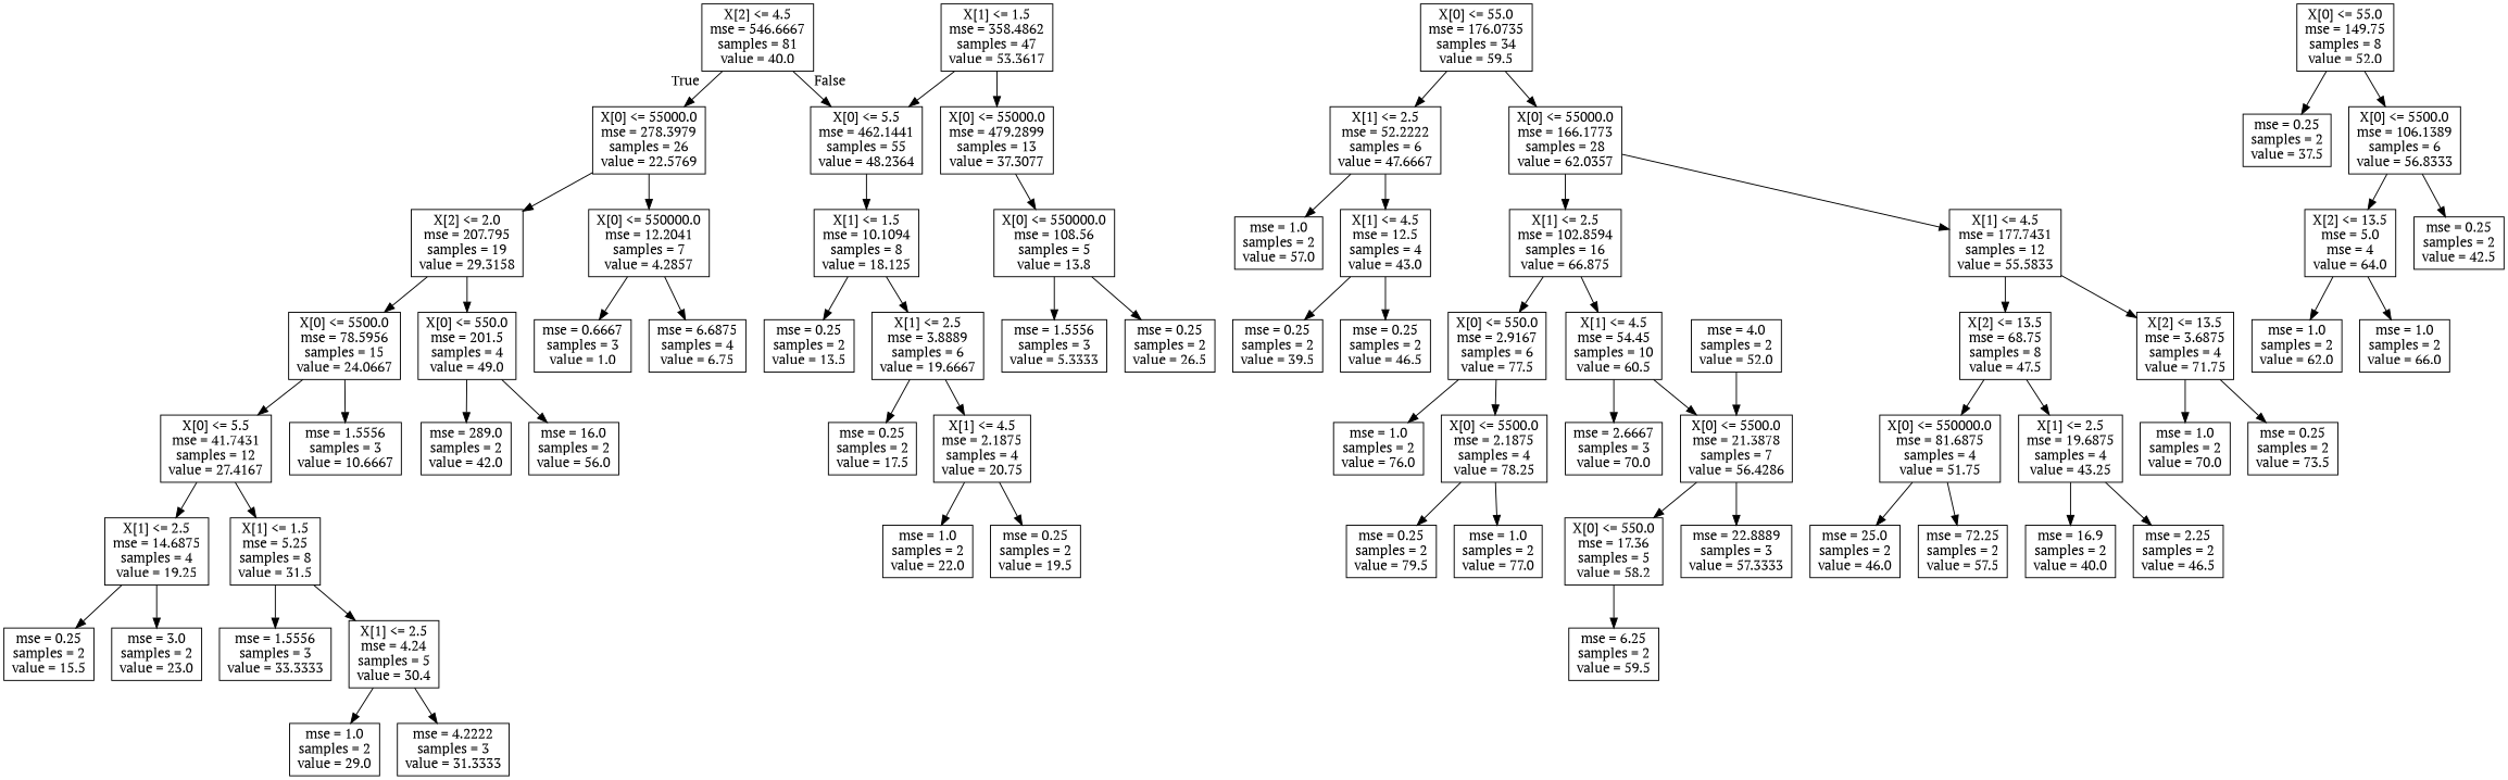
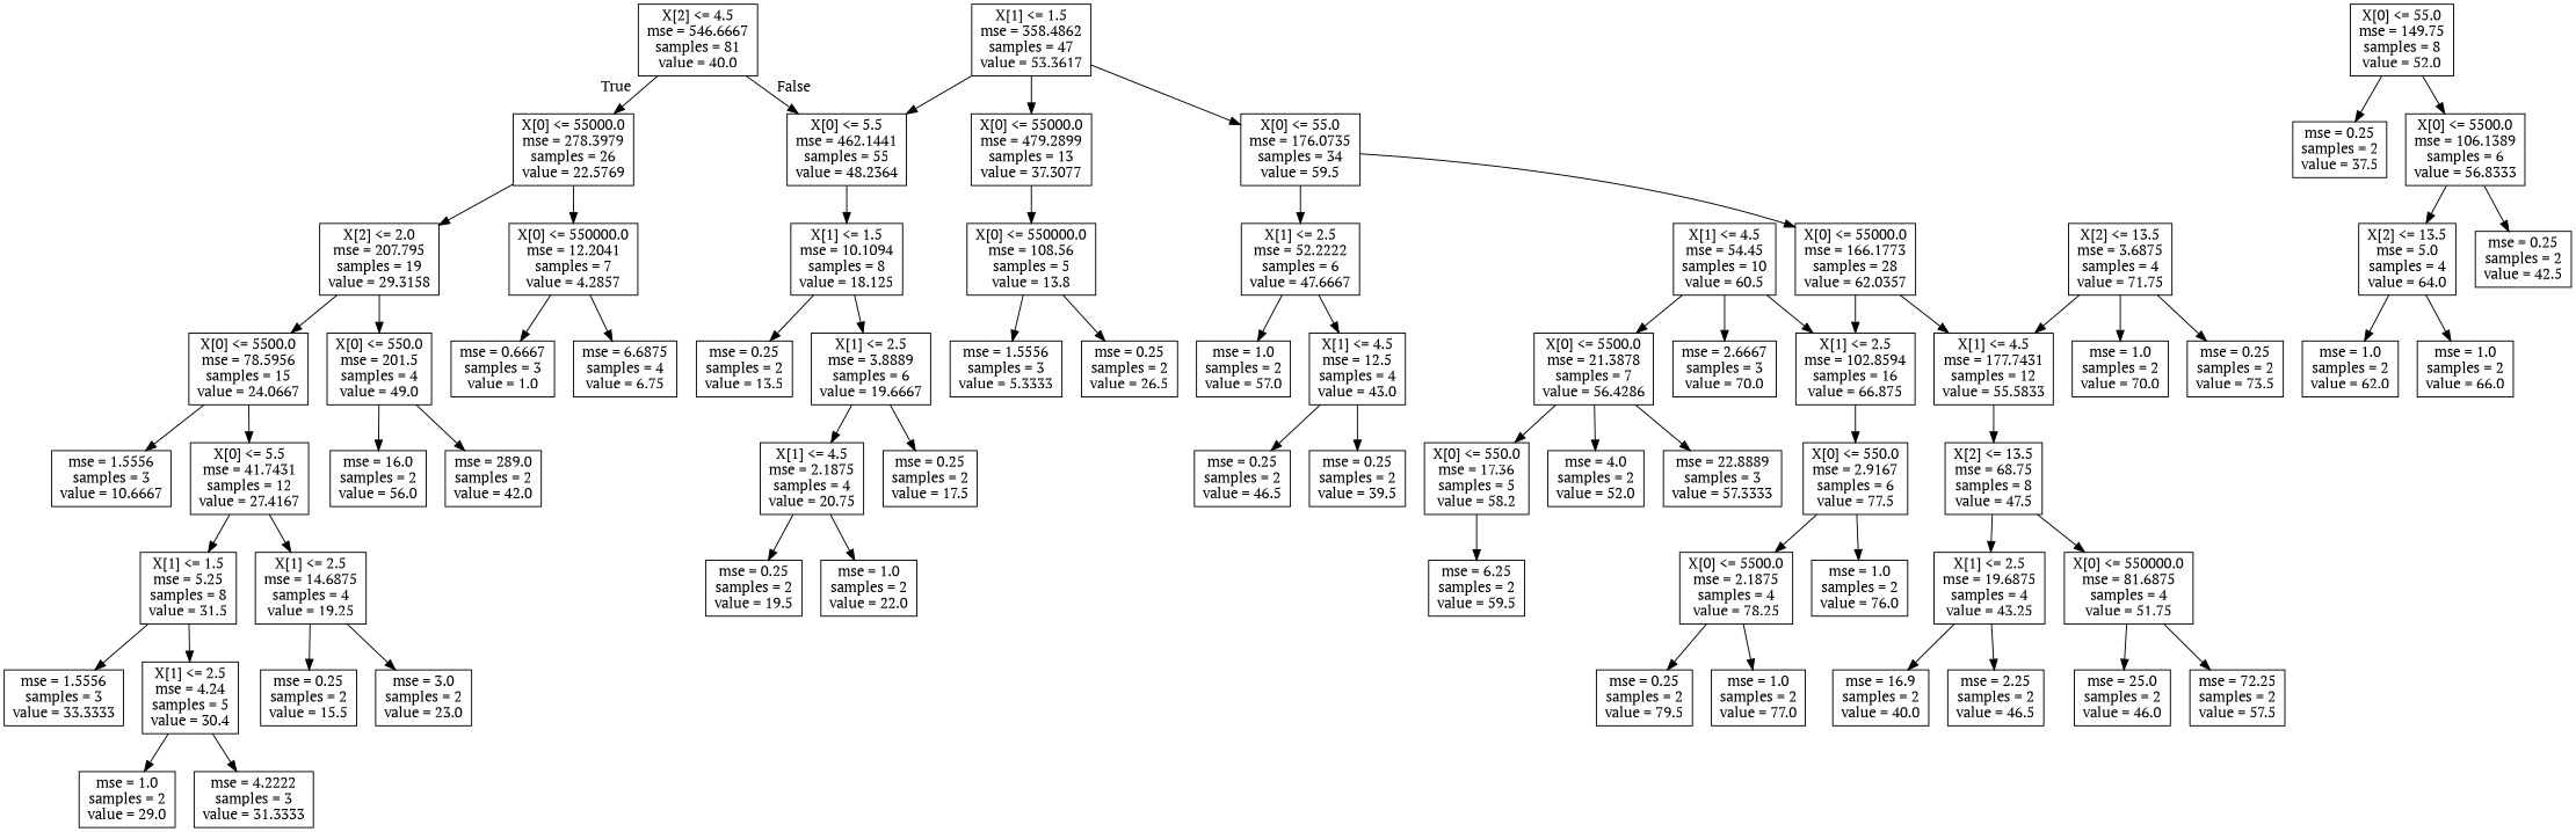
  digraph {
    fontname="PT Serif"
    node [fontname="PT Serif" shape=box]
    edge [fontname="PT Serif"]
    n1 [label="X[2] <= 4.5\nmse = 546.6667\nsamples = 81\nvalue = 40.0"]
    n2 [label="X[0] <= 55000.0\nmse = 278.3979\nsamples = 26\nvalue = 22.5769"]
    n3 [label="X[0] <= 5.5\nmse = 462.1441\nsamples = 55\nvalue = 48.2364"]
    n4 [label="X[2] <= 2.0\nmse = 207.795\nsamples = 19\nvalue = 29.3158"]
    n5 [label="X[0] <= 550000.0\nmse = 12.2041\nsamples = 7\nvalue = 4.2857"]
    n6 [label="X[1] <= 1.5\nmse = 10.1094\nsamples = 8\nvalue = 18.125"]
    n7 [label="X[0] <= 5500.0\nmse = 78.5956\nsamples = 15\nvalue = 24.0667"]
    n8 [label="X[0] <= 550.0\nmse = 201.5\nsamples = 4\nvalue = 49.0"]
    n9 [label="mse = 0.6667\nsamples = 3\nvalue = 1.0"]
    n10 [label="mse = 6.6875\nsamples = 4\nvalue = 6.75"]
    n11 [label="X[0] <= 5.5\nmse = 41.7431\nsamples = 12\nvalue = 27.4167"]
    n12 [label="mse = 1.5556\nsamples = 3\nvalue = 10.6667"]
    n13 [label="mse = 289.0\nsamples = 2\nvalue = 42.0"]
    n14 [label="mse = 16.0\nsamples = 2\nvalue = 56.0"]
    n15 [label="X[1] <= 2.5\nmse = 14.6875\nsamples = 4\nvalue = 19.25"]
    n16 [label="X[1] <= 1.5\nmse = 5.25\nsamples = 8\nvalue = 31.5"]
    n17 [label="mse = 0.25\nsamples = 2\nvalue = 15.5"]
    n18 [label="mse = 3.0\nsamples = 2\nvalue = 23.0"]
    n19 [label="mse = 1.5556\nsamples = 3\nvalue = 33.3333"]
    n20 [label="X[1] <= 2.5\nmse = 4.24\nsamples = 5\nvalue = 30.4"]
    n21 [label="mse = 1.0\nsamples = 2\nvalue = 29.0"]
    n22 [label="mse = 4.2222\nsamples = 3\nvalue = 31.3333"]
    n23 [label="mse = 0.25\nsamples = 2\nvalue = 13.5"]
    n24 [label="X[1] <= 2.5\nmse = 3.8889\nsamples = 6\nvalue = 19.6667"]
    n25 [label="X[1] <= 1.5\nmse = 358.4862\nsamples = 47\nvalue = 53.3617"]
    n26 [label="X[0] <= 55000.0\nmse = 479.2899\nsamples = 13\nvalue = 37.3077"]
    n27 [label="X[0] <= 55.0\nmse = 176.0735\nsamples = 34\nvalue = 59.5"]
    n28 [label="mse = 0.25\nsamples = 2\nvalue = 17.5"]
    n29 [label="X[1] <= 4.5\nmse = 2.1875\nsamples = 4\nvalue = 20.75"]
    n30 [label="mse = 1.0\nsamples = 2\nvalue = 22.0"]
    n31 [label="mse = 0.25\nsamples = 2\nvalue = 19.5"]
    n32 [label="X[0] <= 550000.0\nmse = 108.56\nsamples = 5\nvalue = 13.8"]
    n33 [label="X[1] <= 2.5\nmse = 52.2222\nsamples = 6\nvalue = 47.6667"]
    n34 [label="X[0] <= 55000.0\nmse = 166.1773\nsamples = 28\nvalue = 62.0357"]
    n35 [label="X[0] <= 55.0\nmse = 149.75\nsamples = 8\nvalue = 52.0"]
    n36 [label="mse = 0.25\nsamples = 2\nvalue = 37.5"]
    n37 [label="X[0] <= 5500.0\nmse = 106.1389\nsamples = 6\nvalue = 56.8333"]
    n38 [label="mse = 1.5556\nsamples = 3\nvalue = 5.3333"]
    n39 [label="mse = 0.25\nsamples = 2\nvalue = 26.5"]
-   n40 [label="X[2] <= 13.5\nmse = 5.0\nmse = 4\nvalue = 64.0"]
+   n40 [label="X[2] <= 13.5\nmse = 5.0\nsamples = 4\nvalue = 64.0"]
    n41 [label="mse = 0.25\nsamples = 2\nvalue = 42.5"]
    n42 [label="mse = 1.0\nsamples = 2\nvalue = 62.0"]
    n43 [label="mse = 1.0\nsamples = 2\nvalue = 66.0"]
    n44 [label="mse = 1.0\nsamples = 2\nvalue = 57.0"]
    n45 [label="X[1] <= 4.5\nmse = 12.5\nsamples = 4\nvalue = 43.0"]
    n46 [label="X[1] <= 2.5\nmse = 102.8594\nsamples = 16\nvalue = 66.875"]
    n47 [label="X[1] <= 4.5\nmse = 177.7431\nsamples = 12\nvalue = 55.5833"]
    n48 [label="mse = 0.25\nsamples = 2\nvalue = 39.5"]
    n49 [label="mse = 0.25\nsamples = 2\nvalue = 46.5"]
    n50 [label="X[0] <= 550.0\nmse = 2.9167\nsamples = 6\nvalue = 77.5"]
    n51 [label="X[1] <= 4.5\nmse = 54.45\nsamples = 10\nvalue = 60.5"]
    n52 [label="X[2] <= 13.5\nmse = 68.75\nsamples = 8\nvalue = 47.5"]
    n53 [label="X[2] <= 13.5\nmse = 3.6875\nsamples = 4\nvalue = 71.75"]
    n54 [label="mse = 1.0\nsamples = 2\nvalue = 76.0"]
    n55 [label="X[0] <= 5500.0\nmse = 2.1875\nsamples = 4\nvalue = 78.25"]
    n56 [label="X[0] <= 5500.0\nmse = 21.3878\nsamples = 7\nvalue = 56.4286"]
    n57 [label="mse = 2.6667\nsamples = 3\nvalue = 70.0"]
    n58 [label="mse = 0.25\nsamples = 2\nvalue = 79.5"]
    n59 [label="mse = 1.0\nsamples = 2\nvalue = 77.0"]
    n60 [label="X[0] <= 550.0\nmse = 17.36\nsamples = 5\nvalue = 58.2"]
    n61 [label="mse = 4.0\nsamples = 2\nvalue = 52.0"]
    n62 [label="mse = 22.8889\nsamples = 3\nvalue = 57.3333"]
    n63 [label="mse = 6.25\nsamples = 2\nvalue = 59.5"]
    n64 [label="X[0] <= 550000.0\nmse = 81.6875\nsamples = 4\nvalue = 51.75"]
    n65 [label="X[1] <= 2.5\nmse = 19.6875\nsamples = 4\nvalue = 43.25"]
    n66 [label="mse = 1.0\nsamples = 2\nvalue = 70.0"]
    n67 [label="mse = 0.25\nsamples = 2\nvalue = 73.5"]
    n68 [label="mse = 25.0\nsamples = 2\nvalue = 46.0"]
    n69 [label="mse = 72.25\nsamples = 2\nvalue = 57.5"]
    n70 [label="mse = 16.9\nsamples = 2\nvalue = 40.0"]
    n71 [label="mse = 2.25\nsamples = 2\nvalue = 46.5"]
    n1 -> n2 [headlabel=True labelangle=45 labeldistance=2.5]
    n1 -> n3 [headlabel=False labelangle=-45 labeldistance=2.5]
    n2 -> n4
    n2 -> n5
    n3 -> n6
    n4 -> n7
    n4 -> n8
    n5 -> n9
    n5 -> n10
    n6 -> n23
    n6 -> n24
    n7 -> n11
    n7 -> n12
    n8 -> n13
    n8 -> n14
    n11 -> n15
    n11 -> n16
    n15 -> n17
    n15 -> n18
    n16 -> n19
    n16 -> n20
    n20 -> n21
    n20 -> n22
    n24 -> n28
    n24 -> n29
    n25 -> n3
    n25 -> n26
+   n25 -> n27
    n26 -> n32
    n27 -> n33
    n27 -> n34
    n29 -> n30
    n29 -> n31
    n32 -> n38
    n32 -> n39
    n33 -> n44
    n33 -> n45
    n34 -> n46
    n34 -> n47
    n35 -> n36
    n35 -> n37
    n37 -> n40
    n37 -> n41
    n40 -> n42
    n40 -> n43
    n45 -> n48
    n45 -> n49
    n46 -> n50
-   n46 -> n51
+   n51 -> n46
    n47 -> n52
-   n47 -> n53
+   n53 -> n47
    n50 -> n54
    n50 -> n55
    n51 -> n56
    n51 -> n57
    n52 -> n64
    n52 -> n65
    n53 -> n66
    n53 -> n67
    n55 -> n58
    n55 -> n59
    n56 -> n60
-   n61 -> n56
+   n56 -> n61
    n56 -> n62
    n60 -> n63
    n64 -> n68
    n64 -> n69
    n65 -> n70
    n65 -> n71
  }
